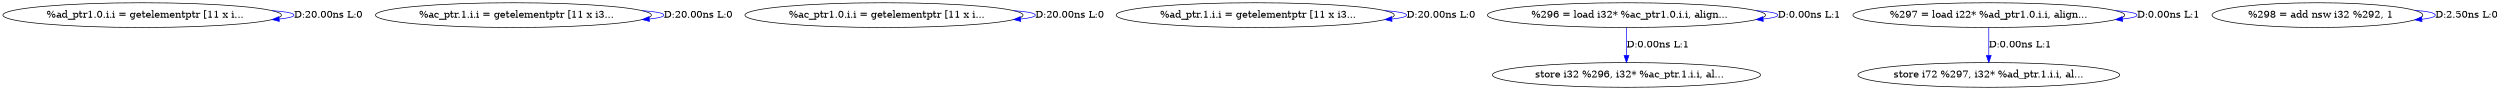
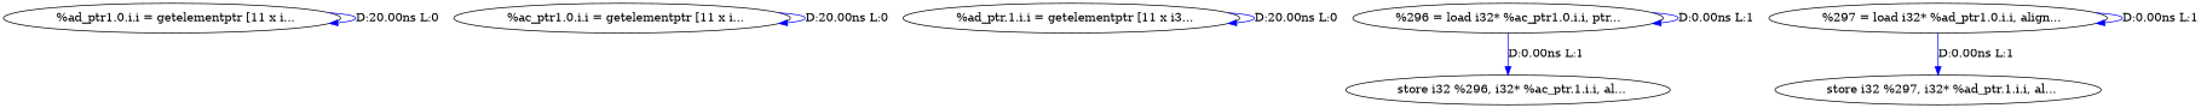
  digraph {
    edge [color=blue]
    n1 [label="  %ad_ptr1.0.i.i = getelementptr [11 x i..."]
-   n2 [label="  %ac_ptr.1.i.i = getelementptr [11 x i3..."]
    n3 [label="  %ac_ptr1.0.i.i = getelementptr [11 x i..."]
    n4 [label="  %ad_ptr.1.i.i = getelementptr [11 x i3..."]
-   n5 [label="  %296 = load i32* %ac_ptr1.0.i.i, align..."]
+   n5 [label="%296 = load i32* %ac_ptr1.0.i.i, ptr..."]
    n6 [label="  store i32 %296, i32* %ac_ptr.1.i.i, al..."]
-   n7 [label="%297 = load i22* %ad_ptr1.0.i.i, align..."]
-   n8 [label="store i72 %297, i32* %ad_ptr.1.i.i, al..."]
-   n9 [label="  %298 = add nsw i32 %292, 1"]
+   n7 [label="  %297 = load i32* %ad_ptr1.0.i.i, align..."]
+   n8 [label="  store i32 %297, i32* %ad_ptr.1.i.i, al..."]
    n1 -> n1 [label="D:20.00ns L:0"]
-   n2 -> n2 [label="D:20.00ns L:0"]
    n3 -> n3 [label="D:20.00ns L:0"]
    n4 -> n4 [label="D:20.00ns L:0"]
    n5 -> n5 [label="D:0.00ns L:1"]
    n5 -> n6 [label="D:0.00ns L:1"]
    n7 -> n7 [label="D:0.00ns L:1"]
    n7 -> n8 [label="D:0.00ns L:1"]
-   n9 -> n9 [label="D:2.50ns L:0"]
  }
